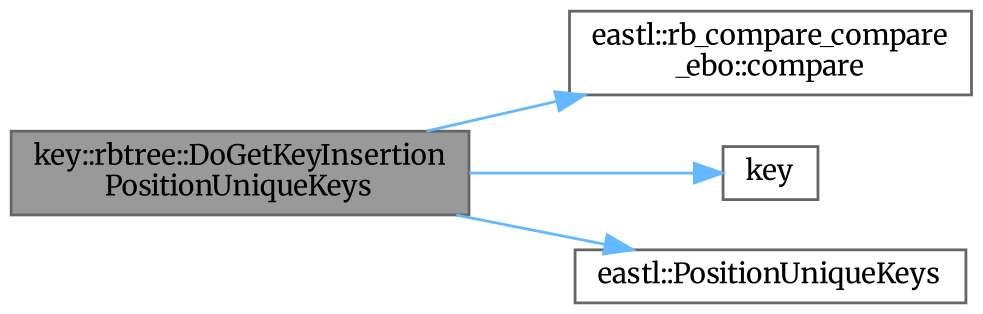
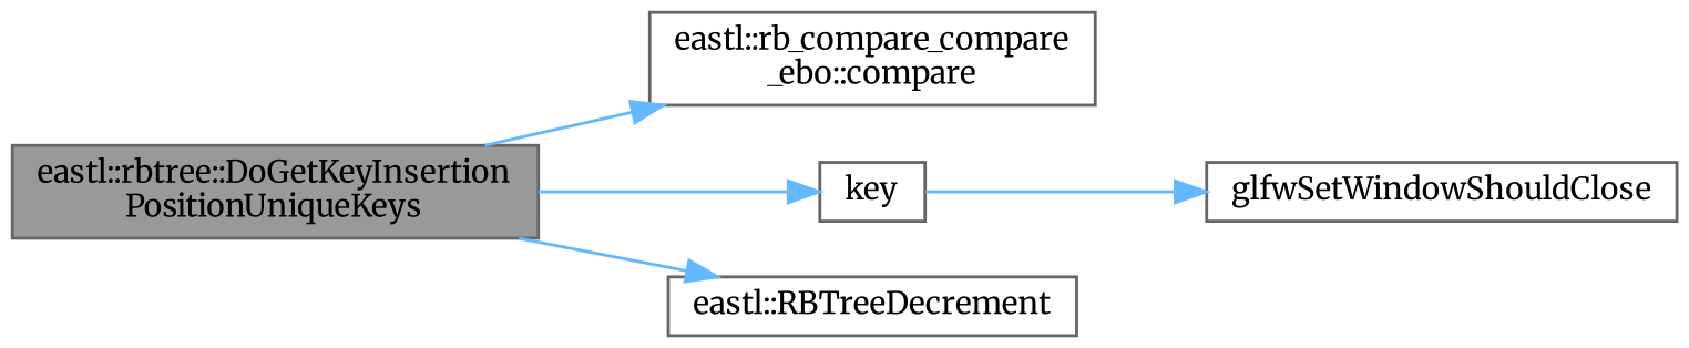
  digraph {
    fontname=Merriweather
    rankdir=LR
    node [color=grey40 fillcolor=white fontname=Merriweather fontsize=10 shape=box style=filled]
    edge [color=steelblue1 fontname=Merriweather fontsize=10 labelfontname=Helvetica labelfontsize=10 style=solid]
-   n1 [color=gray40 fillcolor=grey60 fontcolor=black height=0.2 label="key::rbtree::DoGetKeyInsertion\lPositionUniqueKeys" width=0.4]
+   n1 [color=gray40 fillcolor=grey60 fontcolor=black height=0.2 label="eastl::rbtree::DoGetKeyInsertion\lPositionUniqueKeys" width=0.4]
    n2 [height=0.2 label="eastl::rb_compare_compare\l_ebo::compare" width=0.4]
    n3 [height=0.2 label=key width=0.4]
-   n4 [height=0.2 label="eastl::PositionUniqueKeys" width=0.4]
+   n4 [height=0.2 label="eastl::RBTreeDecrement" width=0.4]
+   n5 [height=0.2 label=glfwSetWindowShouldClose width=0.4]
    n1 -> n2
    n1 -> n3
    n1 -> n4
+   n3 -> n5
  }
